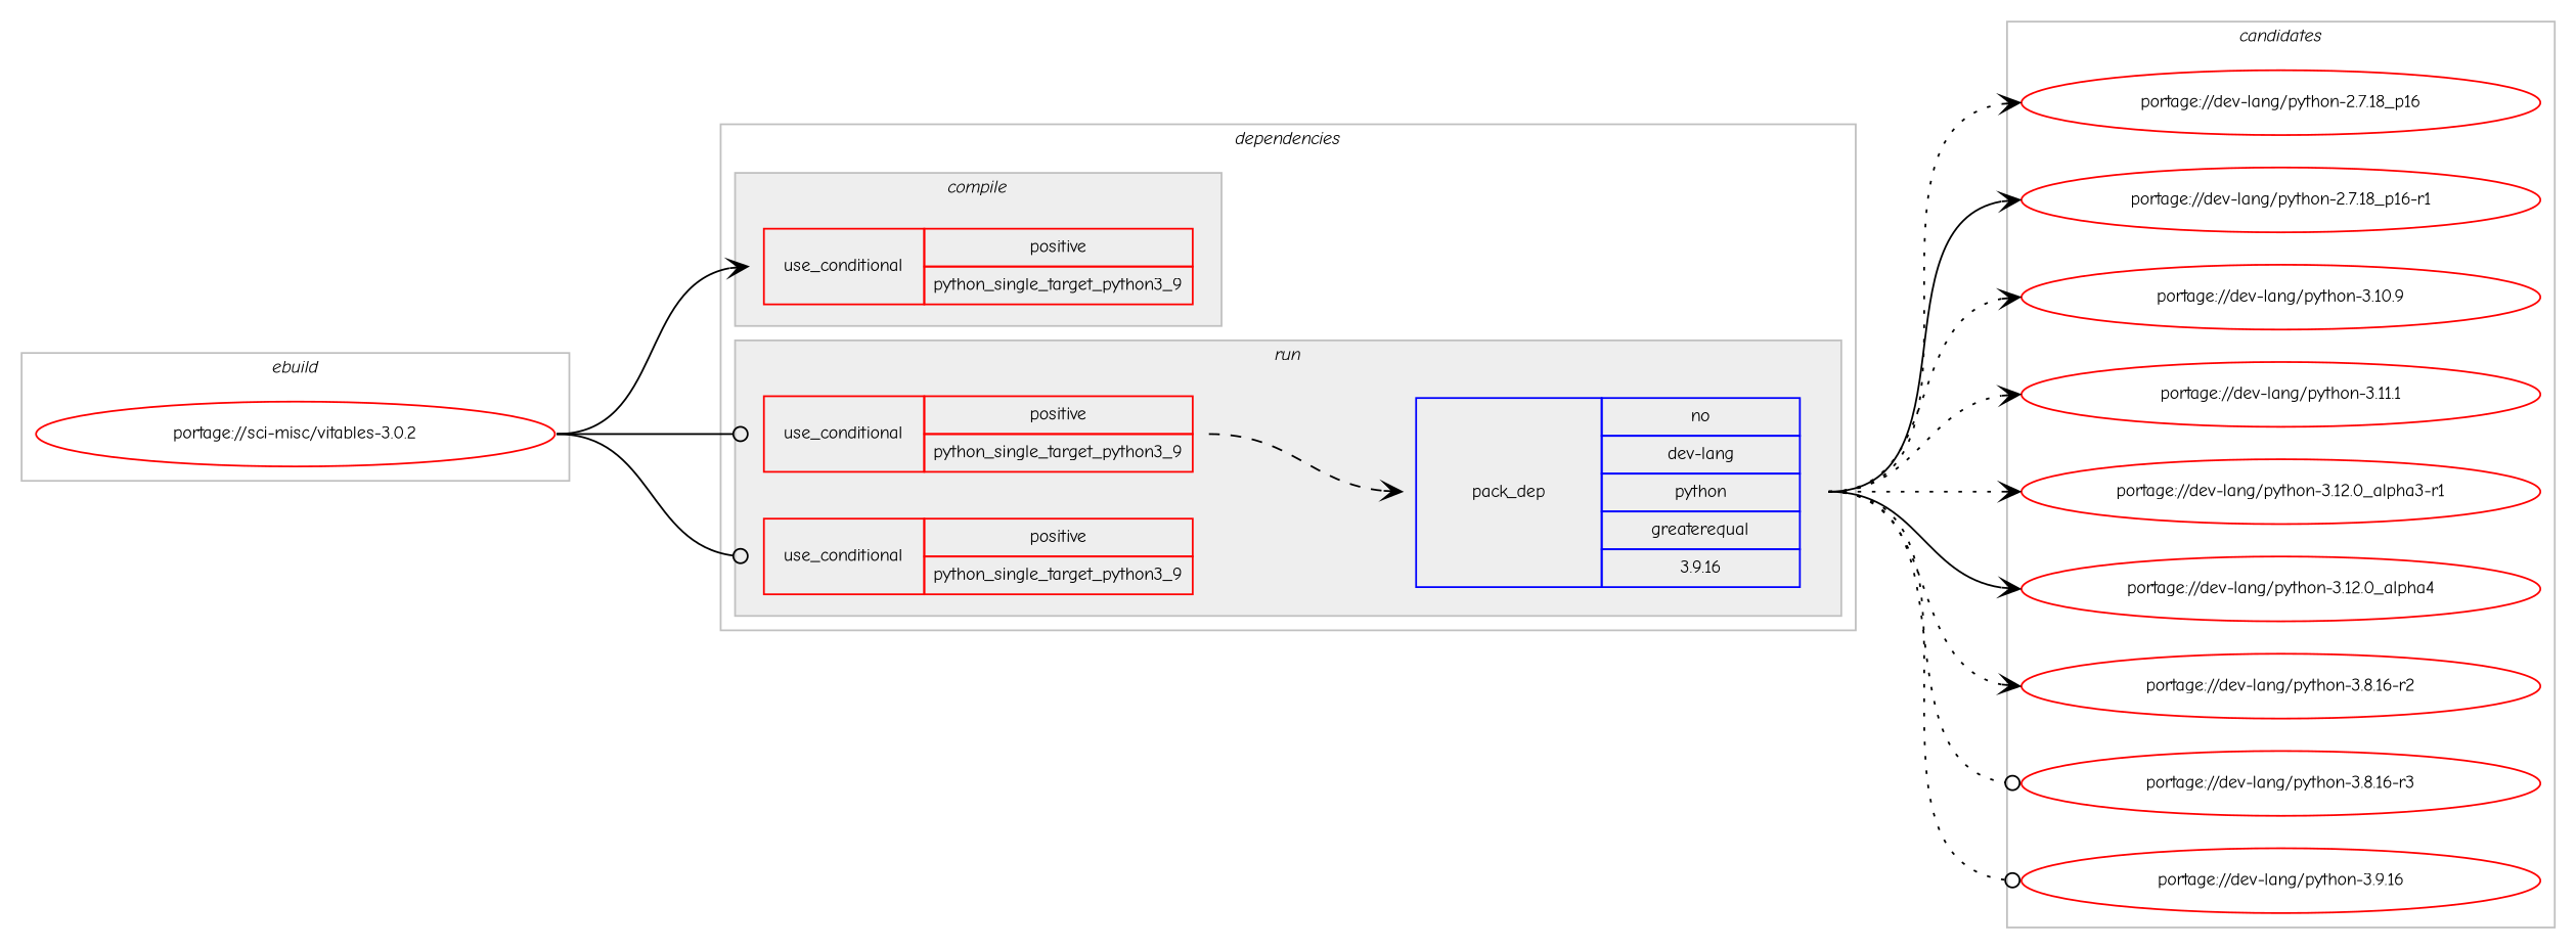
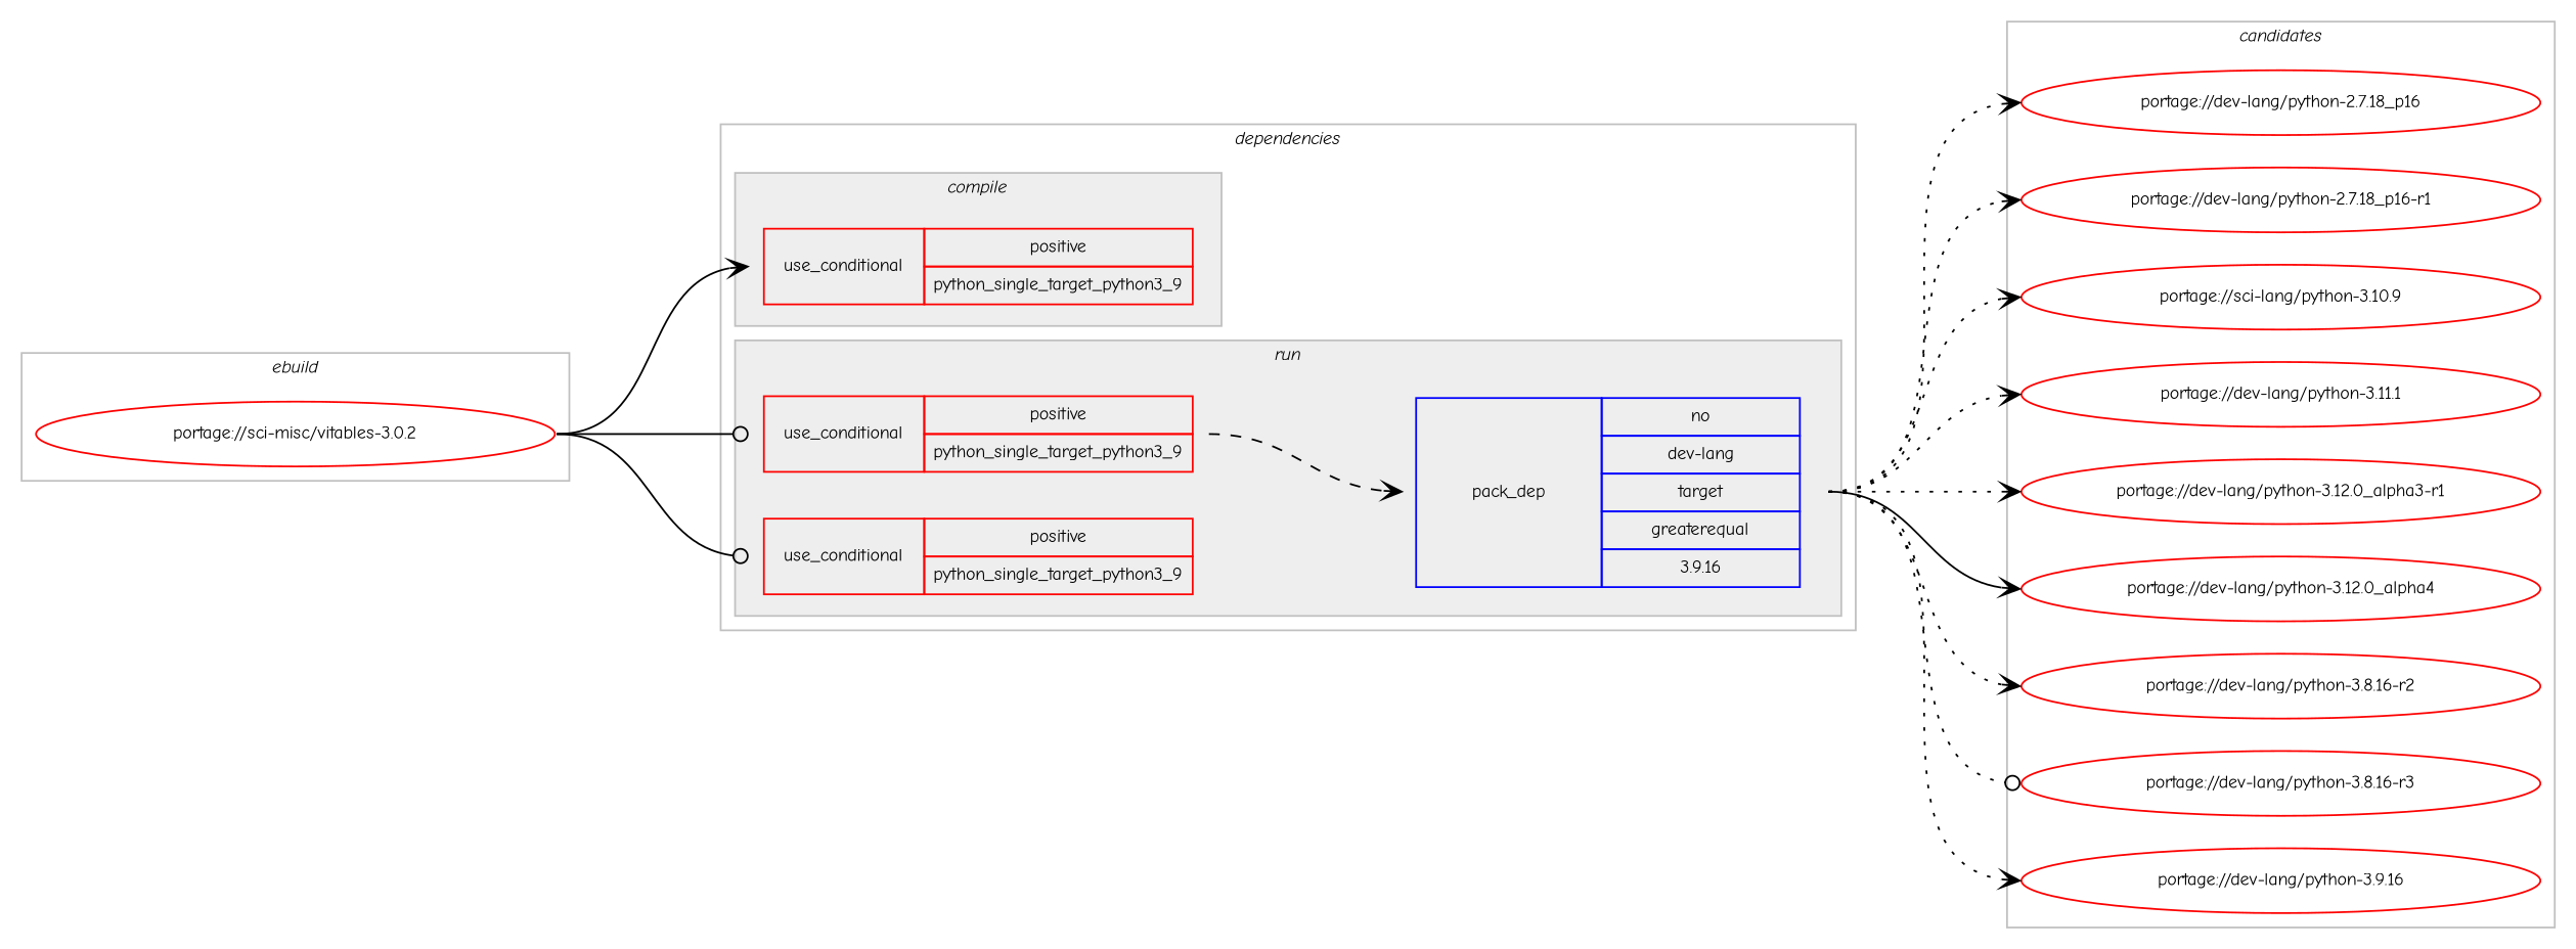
  digraph {
    compound=true
    concentrate=true
    fontname="Comic Neue"
    fontsize=10
    newrank=true
    rankdir=LR
    ranksep=1.5
    node [color=red fontname="Comic Neue" fontsize=10]
    edge [arrowhead=vee fontname="Comic Neue" headport=w style=dotted tailport=e weight=100]
    n1 [label="portage://sci-misc/vitables-3.0.2" width=4]
    n2 [label=<<TABLE BORDER="0" CELLBORDER="1" CELLSPACING="0" CELLPADDING="4"><TR><TD ROWSPAN="3" CELLPADDING="10">use_conditional</TD></TR><TR><TD>positive</TD></TR><TR><TD>python_single_target_python3_9</TD></TR></TABLE>> shape=none]
-   n3 [color=blue label=<<TABLE BORDER="0" CELLBORDER="1" CELLSPACING="0" CELLPADDING="4" WIDTH="220"><TR><TD ROWSPAN="6" CELLPADDING="30">pack_dep</TD></TR><TR><TD WIDTH="110">no</TD></TR><TR><TD>dev-lang</TD></TR><TR><TD>python</TD></TR><TR><TD>greaterequal</TD></TR><TR><TD>3.9.16</TD></TR></TABLE>> shape=none]
+   n3 [color=blue label=<<TABLE BORDER="0" CELLBORDER="1" CELLSPACING="0" CELLPADDING="4" WIDTH="220"><TR><TD ROWSPAN="6" CELLPADDING="30">pack_dep</TD></TR><TR><TD WIDTH="110">no</TD></TR><TR><TD>dev-lang</TD></TR><TR><TD>target</TD></TR><TR><TD>greaterequal</TD></TR><TR><TD>3.9.16</TD></TR></TABLE>> shape=none]
    n4 [label=<<TABLE BORDER="0" CELLBORDER="1" CELLSPACING="0" CELLPADDING="4"><TR><TD ROWSPAN="3" CELLPADDING="10">use_conditional</TD></TR><TR><TD>positive</TD></TR><TR><TD>python_single_target_python3_9</TD></TR></TABLE>> shape=none]
    n5 [label=<<TABLE BORDER="0" CELLBORDER="1" CELLSPACING="0" CELLPADDING="4"><TR><TD ROWSPAN="3" CELLPADDING="10">use_conditional</TD></TR><TR><TD>positive</TD></TR><TR><TD>python_single_target_python3_9</TD></TR></TABLE>> shape=none]
    n6 [label="portage://dev-lang/python-2.7.18_p16" width=4]
    n7 [label="portage://dev-lang/python-2.7.18_p16-r1" width=4]
-   n8 [label="portage://dev-lang/python-3.10.9" width=4]
+   n8 [label="portage://sci-lang/python-3.10.9" width=4]
    n9 [label="portage://dev-lang/python-3.11.1" width=4]
    n10 [label="portage://dev-lang/python-3.12.0_alpha3-r1" width=4]
    n11 [label="portage://dev-lang/python-3.12.0_alpha4" width=4]
    n12 [label="portage://dev-lang/python-3.8.16-r2" width=4]
    n13 [label="portage://dev-lang/python-3.8.16-r3" width=4]
    n14 [label="portage://dev-lang/python-3.9.16" width=4]
    subgraph cluster_1 {
      color=gray
      label=<<i>ebuild</i>>
      rank=same
      n1
    }
    subgraph cluster_2 {
      color=gray
      label=<<i>dependencies</i>>
      subgraph cluster_3 {
        color=gray
        fillcolor="#eeeeee"
        label=<<i>compile</i>>
        style=filled
        subgraph sub_4 {
          color=gray
          fillcolor="#eeeeee"
          label=<<i>compile</i>>
          style=filled
          n2
        }
      }
      subgraph cluster_5 {
        color=gray
        fillcolor="#eeeeee"
        label=<<i>compile and run</i>>
        style=filled
      }
      subgraph cluster_6 {
        color=gray
        fillcolor="#eeeeee"
        label=<<i>run</i>>
        style=filled
        subgraph sub_7 {
          color=gray
          fillcolor="#eeeeee"
          label=<<i>run</i>>
          style=filled
          n4
          subgraph sub_8 {
            color=gray
            fillcolor="#eeeeee"
            label=<<i>run</i>>
            style=filled
            n3
          }
        }
        subgraph sub_9 {
          color=gray
          fillcolor="#eeeeee"
          label=<<i>run</i>>
          style=filled
          n5
        }
      }
    }
    subgraph cluster_10 {
      color=gray
      label=<<i>candidates</i>>
      rank=same
      subgraph sub_11 {
        color=black
        label=<<i>candidates</i>>
        nodesep=1
        rank=same
        n6
        n7
        n8
        n9
        n10
        n11
        n12
        n13
        n14
      }
    }
    n1 -> n2 [style=solid weight=20]
    n1 -> n4 [arrowhead=odot style=solid weight=20]
    n1 -> n5 [arrowhead=odot style=solid weight=20]
    n3 -> n6
-   n3 -> n7 [style=solid]
+   n3 -> n7
    n3 -> n8
    n3 -> n9
    n3 -> n10
    n3 -> n11 [style=solid]
    n3 -> n12
    n3 -> n13 [arrowhead=odot]
-   n3 -> n14 [arrowhead=odot]
+   n3 -> n14
    n4 -> n3 [style=dashed weight=20]
  }
